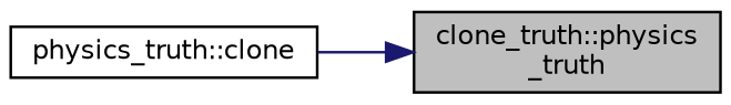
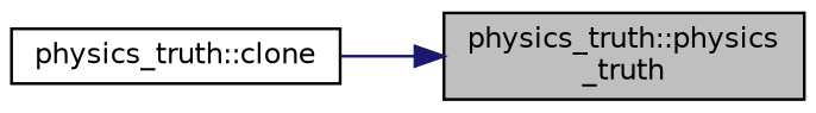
  digraph {
    rankdir=RL
    node [color=black fontname=Helvetica fontsize=10 shape=record style=filled]
-   n1 [fillcolor=grey75 fontcolor=black height=0.2 label="clone_truth::physics\l_truth" width=0.4]
+   n1 [fillcolor=grey75 fontcolor=black height=0.2 label="physics_truth::physics\l_truth" width=0.4]
    n2 [fillcolor=white height=0.2 label="physics_truth::clone" width=0.4]
    n1 -> n2 [color=midnightblue dir=back fontname=Helvetica fontsize=10 labelfontname=Helvetica labelfontsize=10 style=solid]
  }
